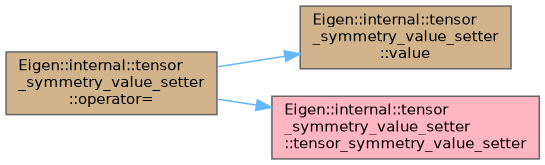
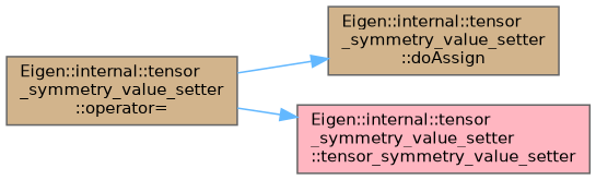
  digraph {
    rankdir=LR
    node [color=grey40 fillcolor=tan fontname=Helvetica fontsize=10 shape=box style=filled]
    edge [color=steelblue1 fontname=Helvetica fontsize=10 labelfontname=Helvetica labelfontsize=10 style=solid]
    n1 [color=gray40 fontcolor=black height=0.2 label="Eigen::internal::tensor\l_symmetry_value_setter\l::operator=" width=0.4]
-   n2 [height=0.2 label="Eigen::internal::tensor\l_symmetry_value_setter\l::value" width=0.4]
+   n2 [height=0.2 label="Eigen::internal::tensor\l_symmetry_value_setter\l::doAssign" width=0.4]
    n3 [fillcolor=lightpink height=0.2 label="Eigen::internal::tensor\l_symmetry_value_setter\l::tensor_symmetry_value_setter" width=0.4]
    n1 -> n2
    n1 -> n3
  }
